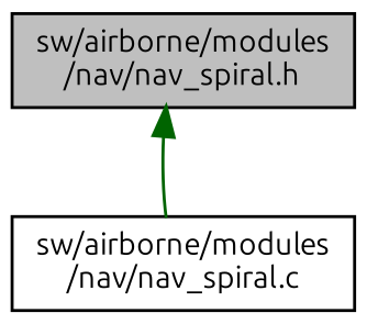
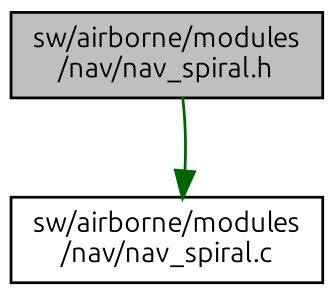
  digraph {
    fontname=Ubuntu
    node [color=black fontname=Ubuntu fontsize=10 shape=record style=filled]
    n1 [fillcolor=grey75 fontcolor=black height=0.2 label="sw/airborne/modules\l/nav/nav_spiral.h" width=0.4]
    n2 [fillcolor=white height=0.2 label="sw/airborne/modules\l/nav/nav_spiral.c" width=0.4]
-   n1 -> n2 [color=darkgreen dir=back fontname=Ubuntu fontsize=10 labelfontname=FreeSans labelfontsize=10 style=solid]
+   n2 -> n1 [color=darkgreen dir=back fontname=Ubuntu fontsize=10 labelfontname=FreeSans labelfontsize=10 style=solid]
  }
